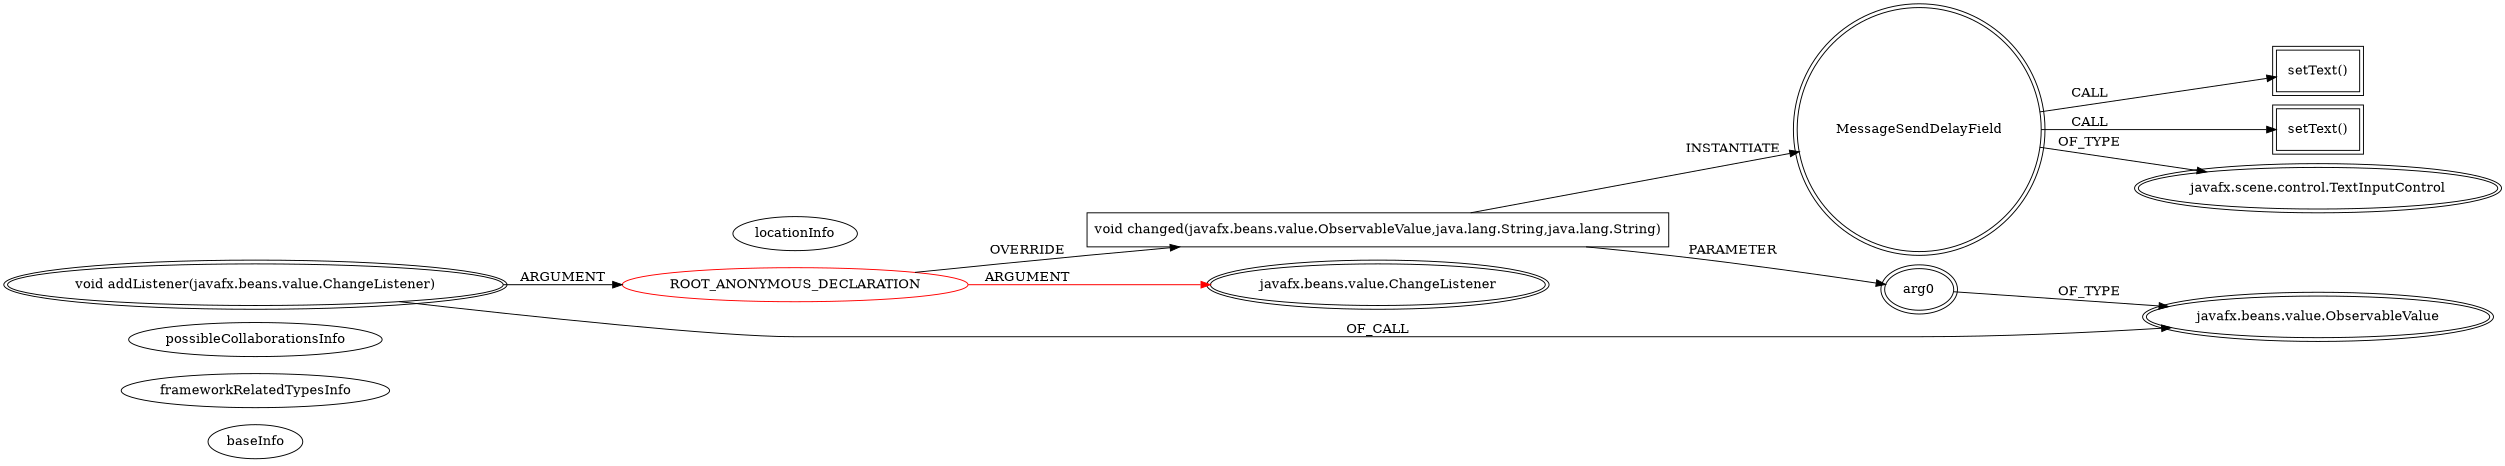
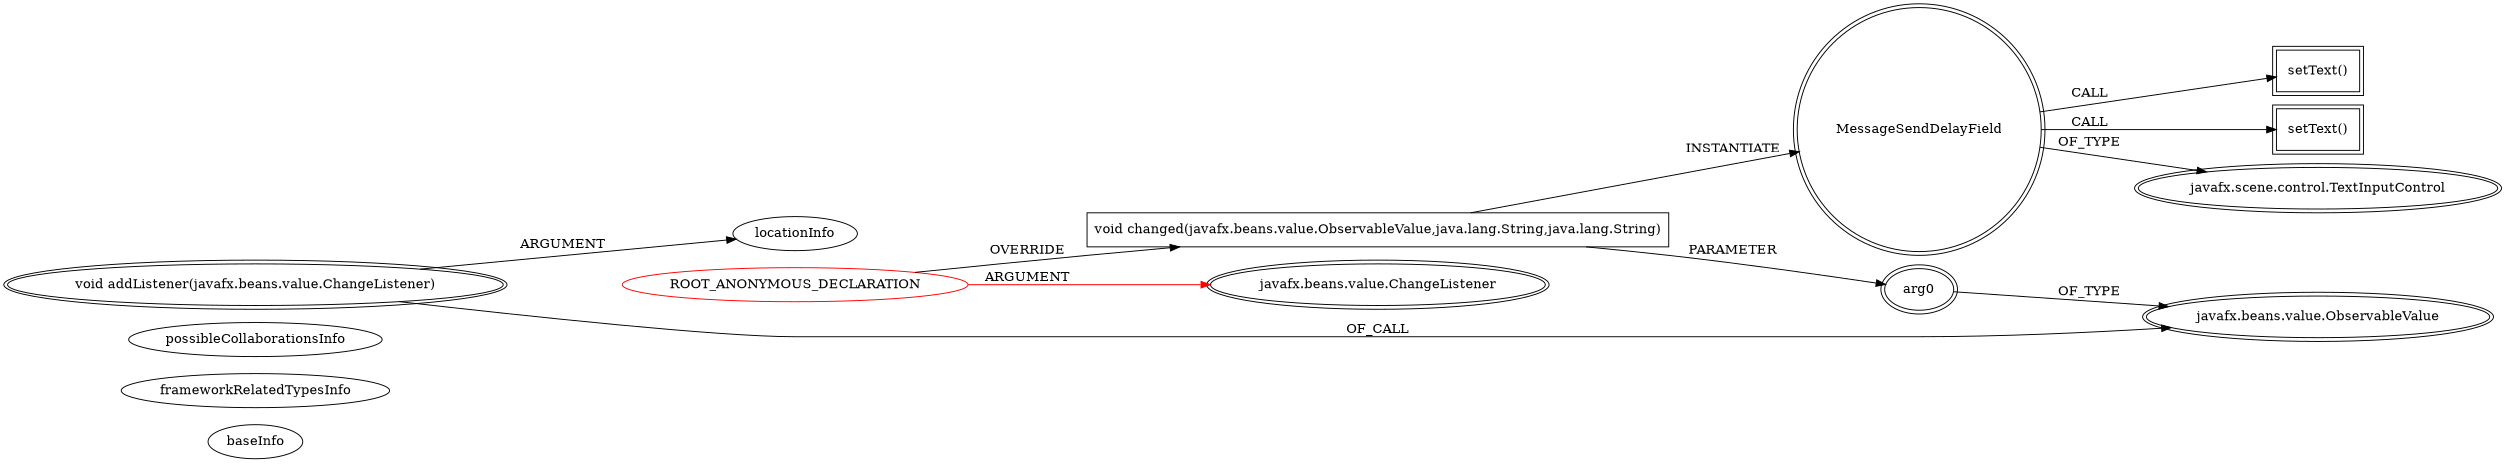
  digraph {
    rankdir=LR
    node [isFrameworkType=true peripheries=2]
    baseInfo [category=extension_graph graphId=1498 isAnonymous=true possibleRelation=false isFrameworkType="" peripheries=""]
    frameworkRelatedTypesInfo [0="javafx.beans.value.ChangeListener" isFrameworkType="" peripheries=""]
    possibleCollaborationsInfo [isFrameworkType="" peripheries=""]
    locationInfo [contextSignature="void start(javafx.stage.Stage)" filePath="/Totenfluch-TPrivateChat-Client/TPrivateChat-Client-master/TPvtChat-C/src/me/Totenfluch/pack/Main.java" graphId=1498 projectName="Totenfluch-TPrivateChat-Client" isFrameworkType="" peripheries=""]
    n5 [color=red isFrameworkType=false label=ROOT_ANONYMOUS_DECLARATION vertexType=ROOT_ANONYMOUS_DECLARATION peripheries=""]
    n6 [label="javafx.beans.value.ChangeListener" vertexType=FRAMEWORK_INTERFACE_TYPE]
    n7 [isFrameworkType=false label="void changed(javafx.beans.value.ObservableValue,java.lang.String,java.lang.String)" shape=box vertexType=OVERRIDING_METHOD_DECLARATION peripheries=""]
    n8 [label=arg0 vertexType=PARAMETER_DECLARATION]
    n9 [label=MessageSendDelayField shape=circle vertexType=VARIABLE_EXPRESION]
    n10 [label="void addListener(javafx.beans.value.ChangeListener)" vertexType=OUTSIDE_CALL]
    n11 [label="javafx.beans.value.ObservableValue" vertexType=FRAMEWORK_INTERFACE_TYPE]
    n12 [label="javafx.scene.control.TextInputControl" vertexType=FRAMEWORK_CLASS_TYPE]
    n13 [label="setText()" shape=box vertexType=INSIDE_CALL]
    n14 [label="setText()" shape=box vertexType=INSIDE_CALL]
    n5 -> n6 [color=red label=ARGUMENT]
    n5 -> n7 [label=OVERRIDE]
    n7 -> n8 [label=PARAMETER]
    n7 -> n9 [label=INSTANTIATE]
    n8 -> n11 [label=OF_TYPE]
    n9 -> n12 [label=OF_TYPE]
    n9 -> n13 [label=CALL]
    n9 -> n14 [label=CALL]
-   n10 -> n5 [label=ARGUMENT]
+   n10 -> locationInfo [label=ARGUMENT]
    n10 -> n11 [label=OF_CALL]
  }
